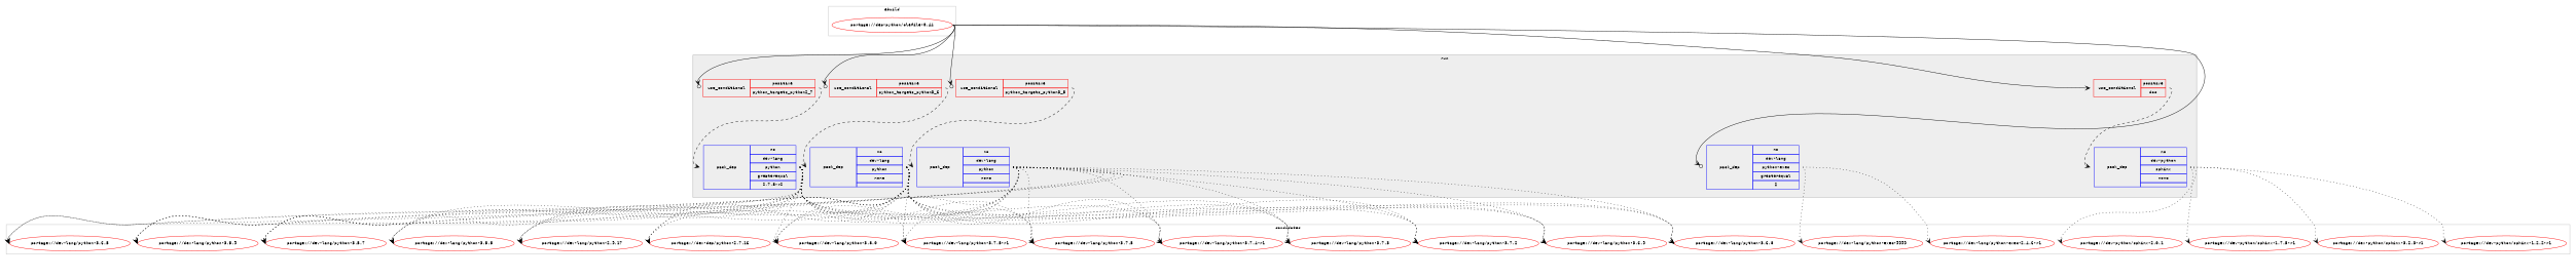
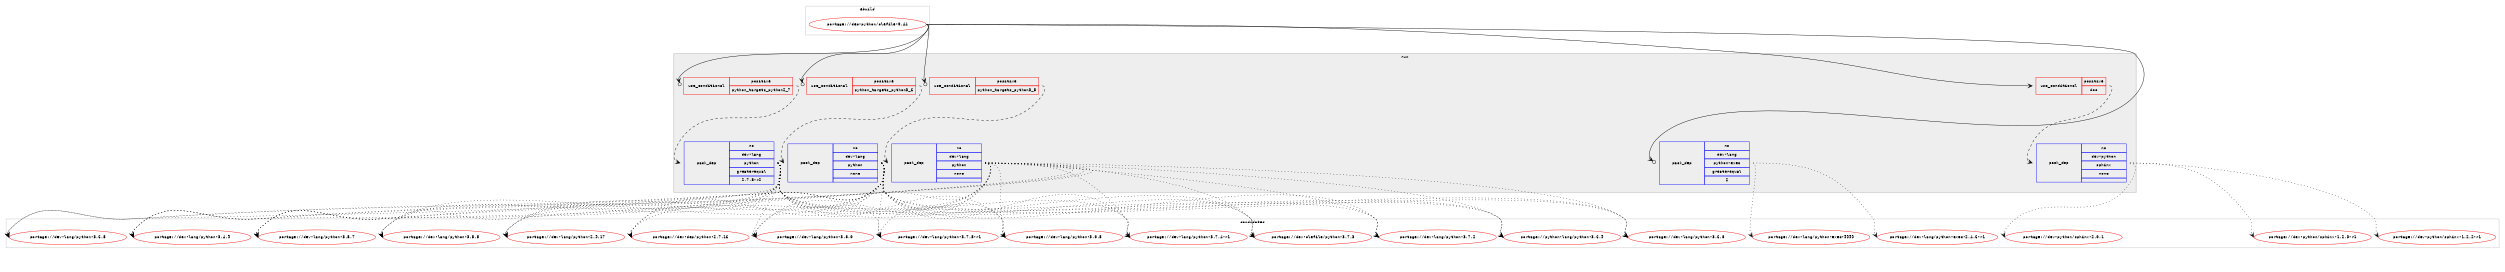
  digraph {
    compound=true
    concentrate=true
    fontname="DejaVu Sans Mono"
    fontsize=10
    newrank=true
    rankdir=TB
    ranksep=1.5
    node [color=red fontname="DejaVu Sans Mono" fontsize=10]
    edge [arrowhead=vee fontname="DejaVu Sans Mono" headport=w style=dotted tailport=e weight=100]
    n1 [label="portage://dep-python/olefile-0.44" width=4]
    n2 [color=blue label=<<TABLE BORDER="0" CELLBORDER="1" CELLSPACING="0" CELLPADDING="4" WIDTH="220"><TR><TD ROWSPAN="6" CELLPADDING="30">pack_dep</TD></TR><TR><TD WIDTH="110">no</TD></TR><TR><TD>dev-python</TD></TR><TR><TD>sphinx</TD></TR><TR><TD>none</TD></TR><TR><TD></TD></TR></TABLE>> shape=none]
    n3 [label=<<TABLE BORDER="0" CELLBORDER="1" CELLSPACING="0" CELLPADDING="4"><TR><TD ROWSPAN="3" CELLPADDING="10">use_conditional</TD></TR><TR><TD>positive</TD></TR><TR><TD>doc</TD></TR></TABLE>> shape=none]
    n4 [color=blue label=<<TABLE BORDER="0" CELLBORDER="1" CELLSPACING="0" CELLPADDING="4" WIDTH="220"><TR><TD ROWSPAN="6" CELLPADDING="30">pack_dep</TD></TR><TR><TD WIDTH="110">no</TD></TR><TR><TD>dev-lang</TD></TR><TR><TD>python</TD></TR><TR><TD>greaterequal</TD></TR><TR><TD>2.7.5-r2</TD></TR></TABLE>> shape=none]
    n5 [label=<<TABLE BORDER="0" CELLBORDER="1" CELLSPACING="0" CELLPADDING="4"><TR><TD ROWSPAN="3" CELLPADDING="10">use_conditional</TD></TR><TR><TD>positive</TD></TR><TR><TD>python_targets_python2_7</TD></TR></TABLE>> shape=none]
    n6 [color=blue label=<<TABLE BORDER="0" CELLBORDER="1" CELLSPACING="0" CELLPADDING="4" WIDTH="220"><TR><TD ROWSPAN="6" CELLPADDING="30">pack_dep</TD></TR><TR><TD WIDTH="110">no</TD></TR><TR><TD>dev-lang</TD></TR><TR><TD>python</TD></TR><TR><TD>none</TD></TR><TR><TD></TD></TR></TABLE>> shape=none]
    n7 [label=<<TABLE BORDER="0" CELLBORDER="1" CELLSPACING="0" CELLPADDING="4"><TR><TD ROWSPAN="3" CELLPADDING="10">use_conditional</TD></TR><TR><TD>positive</TD></TR><TR><TD>python_targets_python3_5</TD></TR></TABLE>> shape=none]
    n8 [color=blue label=<<TABLE BORDER="0" CELLBORDER="1" CELLSPACING="0" CELLPADDING="4" WIDTH="220"><TR><TD ROWSPAN="6" CELLPADDING="30">pack_dep</TD></TR><TR><TD WIDTH="110">no</TD></TR><TR><TD>dev-lang</TD></TR><TR><TD>python</TD></TR><TR><TD>none</TD></TR><TR><TD></TD></TR></TABLE>> shape=none]
    n9 [label=<<TABLE BORDER="0" CELLBORDER="1" CELLSPACING="0" CELLPADDING="4"><TR><TD ROWSPAN="3" CELLPADDING="10">use_conditional</TD></TR><TR><TD>positive</TD></TR><TR><TD>python_targets_python3_6</TD></TR></TABLE>> shape=none]
    n10 [color=blue label=<<TABLE BORDER="0" CELLBORDER="1" CELLSPACING="0" CELLPADDING="4" WIDTH="220"><TR><TD ROWSPAN="6" CELLPADDING="30">pack_dep</TD></TR><TR><TD WIDTH="110">no</TD></TR><TR><TD>dev-lang</TD></TR><TR><TD>python-exec</TD></TR><TR><TD>greaterequal</TD></TR><TR><TD>2</TD></TR></TABLE>> shape=none]
    n11 [label="portage://dev-python/sphinx-1.2.2-r1" width=4]
-   n12 [label="portage://dev-python/sphinx-3.2.3-r1" width=4]
-   n13 [label="portage://dev-python/sphinx-1.7.5-r1" width=4]
+   n12 [label="portage://dev-python/sphinx-1.2.3-r1" width=4]
    n14 [label="portage://dev-python/sphinx-2.0.1" width=4]
    n15 [label="portage://dev-dep/python-2.7.16" width=4]
    n16 [label="portage://dev-lang/python-2.9.17" width=4]
    n17 [label="portage://dev-lang/python-3.5.5" width=4]
    n18 [label="portage://dev-lang/python-3.5.7" width=4]
-   n19 [label="portage://dev-lang/python-3.5.9" width=4]
+   n19 [label="portage://dev-lang/python-3.4.9" width=4]
    n20 [label="portage://dev-lang/python-3.6.5" width=4]
    n21 [label="portage://dev-lang/python-3.6.8" width=4]
-   n22 [label="portage://dev-lang/python-3.6.9" width=4]
+   n22 [label="portage://python-lang/python-3.6.9" width=4]
    n23 [label="portage://dev-lang/python-3.7.2" width=4]
-   n24 [label="portage://dev-lang/python-3.7.3" width=4]
+   n24 [label="portage://dev-olefile/python-3.7.3" width=4]
    n25 [label="portage://dev-lang/python-3.7.4-r1" width=4]
-   n26 [label="portage://dev-lang/python-3.7.5" width=4]
+   n26 [label="portage://dev-lang/python-3.0.5" width=4]
    n27 [label="portage://dev-lang/python-3.7.5-r1" width=4]
    n28 [label="portage://dev-lang/python-3.8.0" width=4]
    n29 [label="portage://dev-lang/python-exec-2.4.6-r1" width=4]
    n30 [label="portage://dev-lang/python-exec-9999" width=4]
    subgraph cluster_1 {
      color=gray
      label=<<i>ebuild</i>>
      rank=same
      n1
    }
    subgraph cluster_2 {
      color=gray
      label=<<i>dependencies</i>>
      subgraph cluster_3 {
        color=gray
        fillcolor="#eeeeee"
        label=<<i>compile</i>>
        style=filled
        subgraph sub_4 {
          color=gray
          fillcolor="#eeeeee"
          label=<<i>compile</i>>
          style=filled
          n3
          subgraph sub_5 {
            color=gray
            fillcolor="#eeeeee"
            label=<<i>compile</i>>
            style=filled
            n2
          }
        }
      }
      subgraph cluster_6 {
        color=gray
        fillcolor="#eeeeee"
        label=<<i>compile and run</i>>
        style=filled
        subgraph sub_7 {
          color=gray
          fillcolor="#eeeeee"
          label=<<i>compile and run</i>>
          style=filled
          n5
          subgraph sub_8 {
            color=gray
            fillcolor="#eeeeee"
            label=<<i>compile and run</i>>
            style=filled
            n4
          }
        }
        subgraph sub_9 {
          color=gray
          fillcolor="#eeeeee"
          label=<<i>compile and run</i>>
          style=filled
          n7
          subgraph sub_10 {
            color=gray
            fillcolor="#eeeeee"
            label=<<i>compile and run</i>>
            style=filled
            n6
          }
        }
        subgraph sub_11 {
          color=gray
          fillcolor="#eeeeee"
          label=<<i>compile and run</i>>
          style=filled
          n9
          subgraph sub_12 {
            color=gray
            fillcolor="#eeeeee"
            label=<<i>compile and run</i>>
            style=filled
            n8
          }
        }
        subgraph sub_13 {
          color=gray
          fillcolor="#eeeeee"
          label=<<i>compile and run</i>>
          style=filled
          n10
        }
      }
      subgraph cluster_14 {
        color=gray
        fillcolor="#eeeeee"
        label=<<i>run</i>>
        style=filled
      }
    }
    subgraph cluster_15 {
      color=gray
      label=<<i>candidates</i>>
      rank=same
      subgraph sub_16 {
        color=black
        label=<<i>candidates</i>>
        nodesep=1
        rank=same
        n11
        n12
-       n13
        n14
      }
      subgraph sub_17 {
        color=black
        label=<<i>candidates</i>>
        nodesep=1
        rank=same
        n15
        n16
        n17
        n18
        n19
        n20
        n21
        n22
        n23
        n24
        n25
        n26
        n27
        n28
      }
      subgraph sub_18 {
        color=black
        label=<<i>candidates</i>>
        nodesep=1
        rank=same
        n15
        n16
        n17
        n18
        n19
        n20
        n21
        n22
        n23
        n24
        n25
        n26
        n27
        n28
      }
      subgraph sub_19 {
        color=black
        label=<<i>candidates</i>>
        nodesep=1
        rank=same
        n15
        n16
        n17
        n18
        n19
        n20
        n21
        n22
        n23
        n24
        n25
        n26
        n27
        n28
      }
      subgraph sub_20 {
        color=black
        label=<<i>candidates</i>>
        nodesep=1
        rank=same
        n29
        n30
      }
    }
    n1 -> n3 [style=solid weight=20]
    n1 -> n5 [arrowhead=odotvee style=solid weight=20]
    n1 -> n7 [arrowhead=odotvee style=solid weight=20]
    n1 -> n9 [arrowhead=odotvee style=solid weight=20]
    n1 -> n10 [arrowhead=odotvee style=solid weight=20]
    n2 -> n11
    n2 -> n12
-   n2 -> n13
    n2 -> n14
    n3 -> n2 [style=dashed weight=20]
    n4 -> n15
    n4 -> n16
    n4 -> n17
    n4 -> n18
    n4 -> n19
    n4 -> n20
    n4 -> n21
    n4 -> n22
    n4 -> n23
    n4 -> n24
    n4 -> n25
    n4 -> n26
    n4 -> n27
    n4 -> n28
    n5 -> n4 [style=dashed weight=20]
    n6 -> n15
    n6 -> n16
    n6 -> n17
    n6 -> n18
    n6 -> n19
    n6 -> n20
    n6 -> n21
    n6 -> n22
    n6 -> n23
    n6 -> n24
    n6 -> n25
    n6 -> n26
    n6 -> n27
    n6 -> n28
    n7 -> n6 [style=dashed weight=20]
    n8 -> n15
    n8 -> n16
    n8 -> n17
    n8 -> n18
    n8 -> n19
    n8 -> n20
    n8 -> n21
    n8 -> n22
    n8 -> n23
    n8 -> n24
    n8 -> n25
    n8 -> n26
    n8 -> n27
    n8 -> n28
    n9 -> n8 [style=dashed weight=20]
    n10 -> n29
    n10 -> n30
  }
